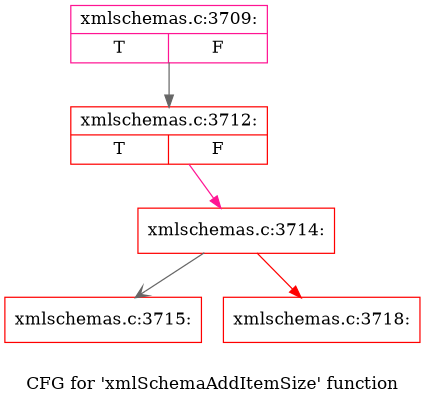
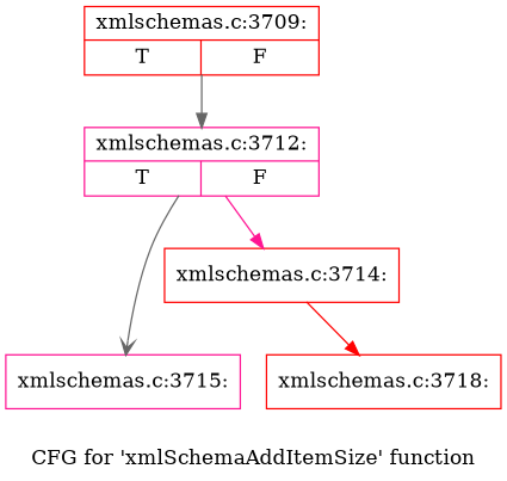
  digraph {
    label="CFG for 'xmlSchemaAddItemSize' function"
    node [color=deeppink shape=record]
    edge [arrowhead=normal color=gray40]
-   n1 [label="{xmlschemas.c:3709:|{<s0>T|<s1>F}}"]
-   n2 [color=red label="{xmlschemas.c:3712:|{<s0>T|<s1>F}}"]
+   n1 [color=red label="{xmlschemas.c:3709:|{<s0>T|<s1>F}}"]
+   n2 [label="{xmlschemas.c:3712:|{<s0>T|<s1>F}}"]
    n3 [color=red label="{xmlschemas.c:3714:}"]
-   n4 [color=red label="{xmlschemas.c:3715:}"]
+   n4 [label="{xmlschemas.c:3715:}"]
    n5 [color=red label="{xmlschemas.c:3718:}"]
    n1 -> n2
    n2 -> n3 [color=deeppink]
-   n3 -> n4 [arrowhead=vee]
+   n2 -> n4 [arrowhead=vee]
    n3 -> n5 [color=red]
  }
